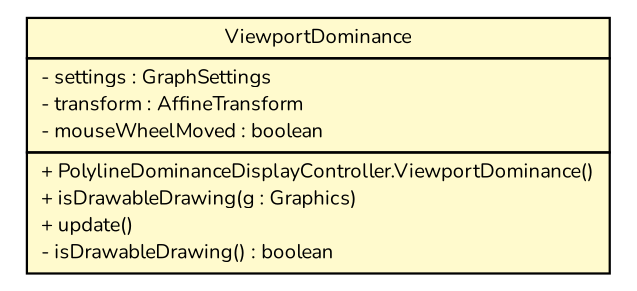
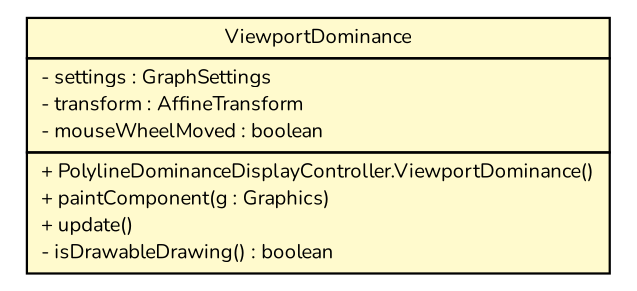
  digraph {
    nodesep=0.25
    ranksep=0.5
    fontname=Nunito
-   n1 [fontcolor=black fontname=Nunito fontsize=9.0 label=<<table title="pfc.controllers.algorithms.PolylineDominanceDisplayController.ViewportDominance" border="0" cellborder="1" cellspacing="0" cellpadding="2" port="p" bgcolor="lemonChiffon" href="./PolylineDominanceDisplayController.ViewportDominance.html"> 		<tr><td><table border="0" cellspacing="0" cellpadding="1"> <tr><td align="center" balign="center"> ViewportDominance </td></tr> 		</table></td></tr> 		<tr><td><table border="0" cellspacing="0" cellpadding="1"> <tr><td align="left" balign="left"> - settings : GraphSettings </td></tr> <tr><td align="left" balign="left"> - transform : AffineTransform </td></tr> <tr><td align="left" balign="left"> - mouseWheelMoved : boolean </td></tr> 		</table></td></tr> 		<tr><td><table border="0" cellspacing="0" cellpadding="1"> <tr><td align="left" balign="left"> + PolylineDominanceDisplayController.ViewportDominance() </td></tr> <tr><td align="left" balign="left"> + isDrawableDrawing(g : Graphics) </td></tr> <tr><td align="left" balign="left"> + update() </td></tr> <tr><td align="left" balign="left"> - isDrawableDrawing() : boolean </td></tr> 		</table></td></tr> 		</table>> shape=plaintext]
+   n1 [fontcolor=black fontname=Nunito fontsize=9.0 label=<<table title="pfc.controllers.algorithms.PolylineDominanceDisplayController.ViewportDominance" border="0" cellborder="1" cellspacing="0" cellpadding="2" port="p" bgcolor="lemonChiffon" href="./PolylineDominanceDisplayController.ViewportDominance.html"> 		<tr><td><table border="0" cellspacing="0" cellpadding="1"> <tr><td align="center" balign="center"> ViewportDominance </td></tr> 		</table></td></tr> 		<tr><td><table border="0" cellspacing="0" cellpadding="1"> <tr><td align="left" balign="left"> - settings : GraphSettings </td></tr> <tr><td align="left" balign="left"> - transform : AffineTransform </td></tr> <tr><td align="left" balign="left"> - mouseWheelMoved : boolean </td></tr> 		</table></td></tr> 		<tr><td><table border="0" cellspacing="0" cellpadding="1"> <tr><td align="left" balign="left"> + PolylineDominanceDisplayController.ViewportDominance() </td></tr> <tr><td align="left" balign="left"> + paintComponent(g : Graphics) </td></tr> <tr><td align="left" balign="left"> + update() </td></tr> <tr><td align="left" balign="left"> - isDrawableDrawing() : boolean </td></tr> 		</table></td></tr> 		</table>> shape=plaintext]
  }
